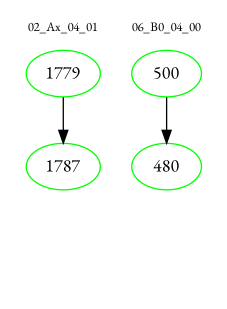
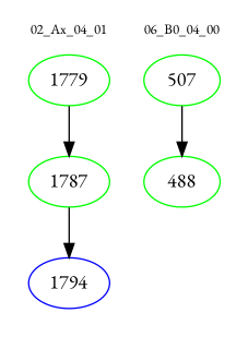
  digraph {
    fontname="EB Garamond"
    node [color=green fontname="EB Garamond"]
    edge [color=black fontname="EB Garamond"]
    n1 [label=1787]
    n2 [label=1779]
-   n4 [label=500]
-   n5 [label=480]
+   n3 [color=blue label=1794]
+   n4 [label=507]
+   n5 [label=488]
    subgraph cluster_1 {
      color=white
      fontsize=10
      label="02_Ax_04_01"
      n1
      n2
+     n3
    }
    subgraph cluster_2 {
      color=white
      fontsize=10
      label="06_B0_04_00"
      n4
      n5
    }
+   n1 -> n3
    n2 -> n1
    n4 -> n5
  }
